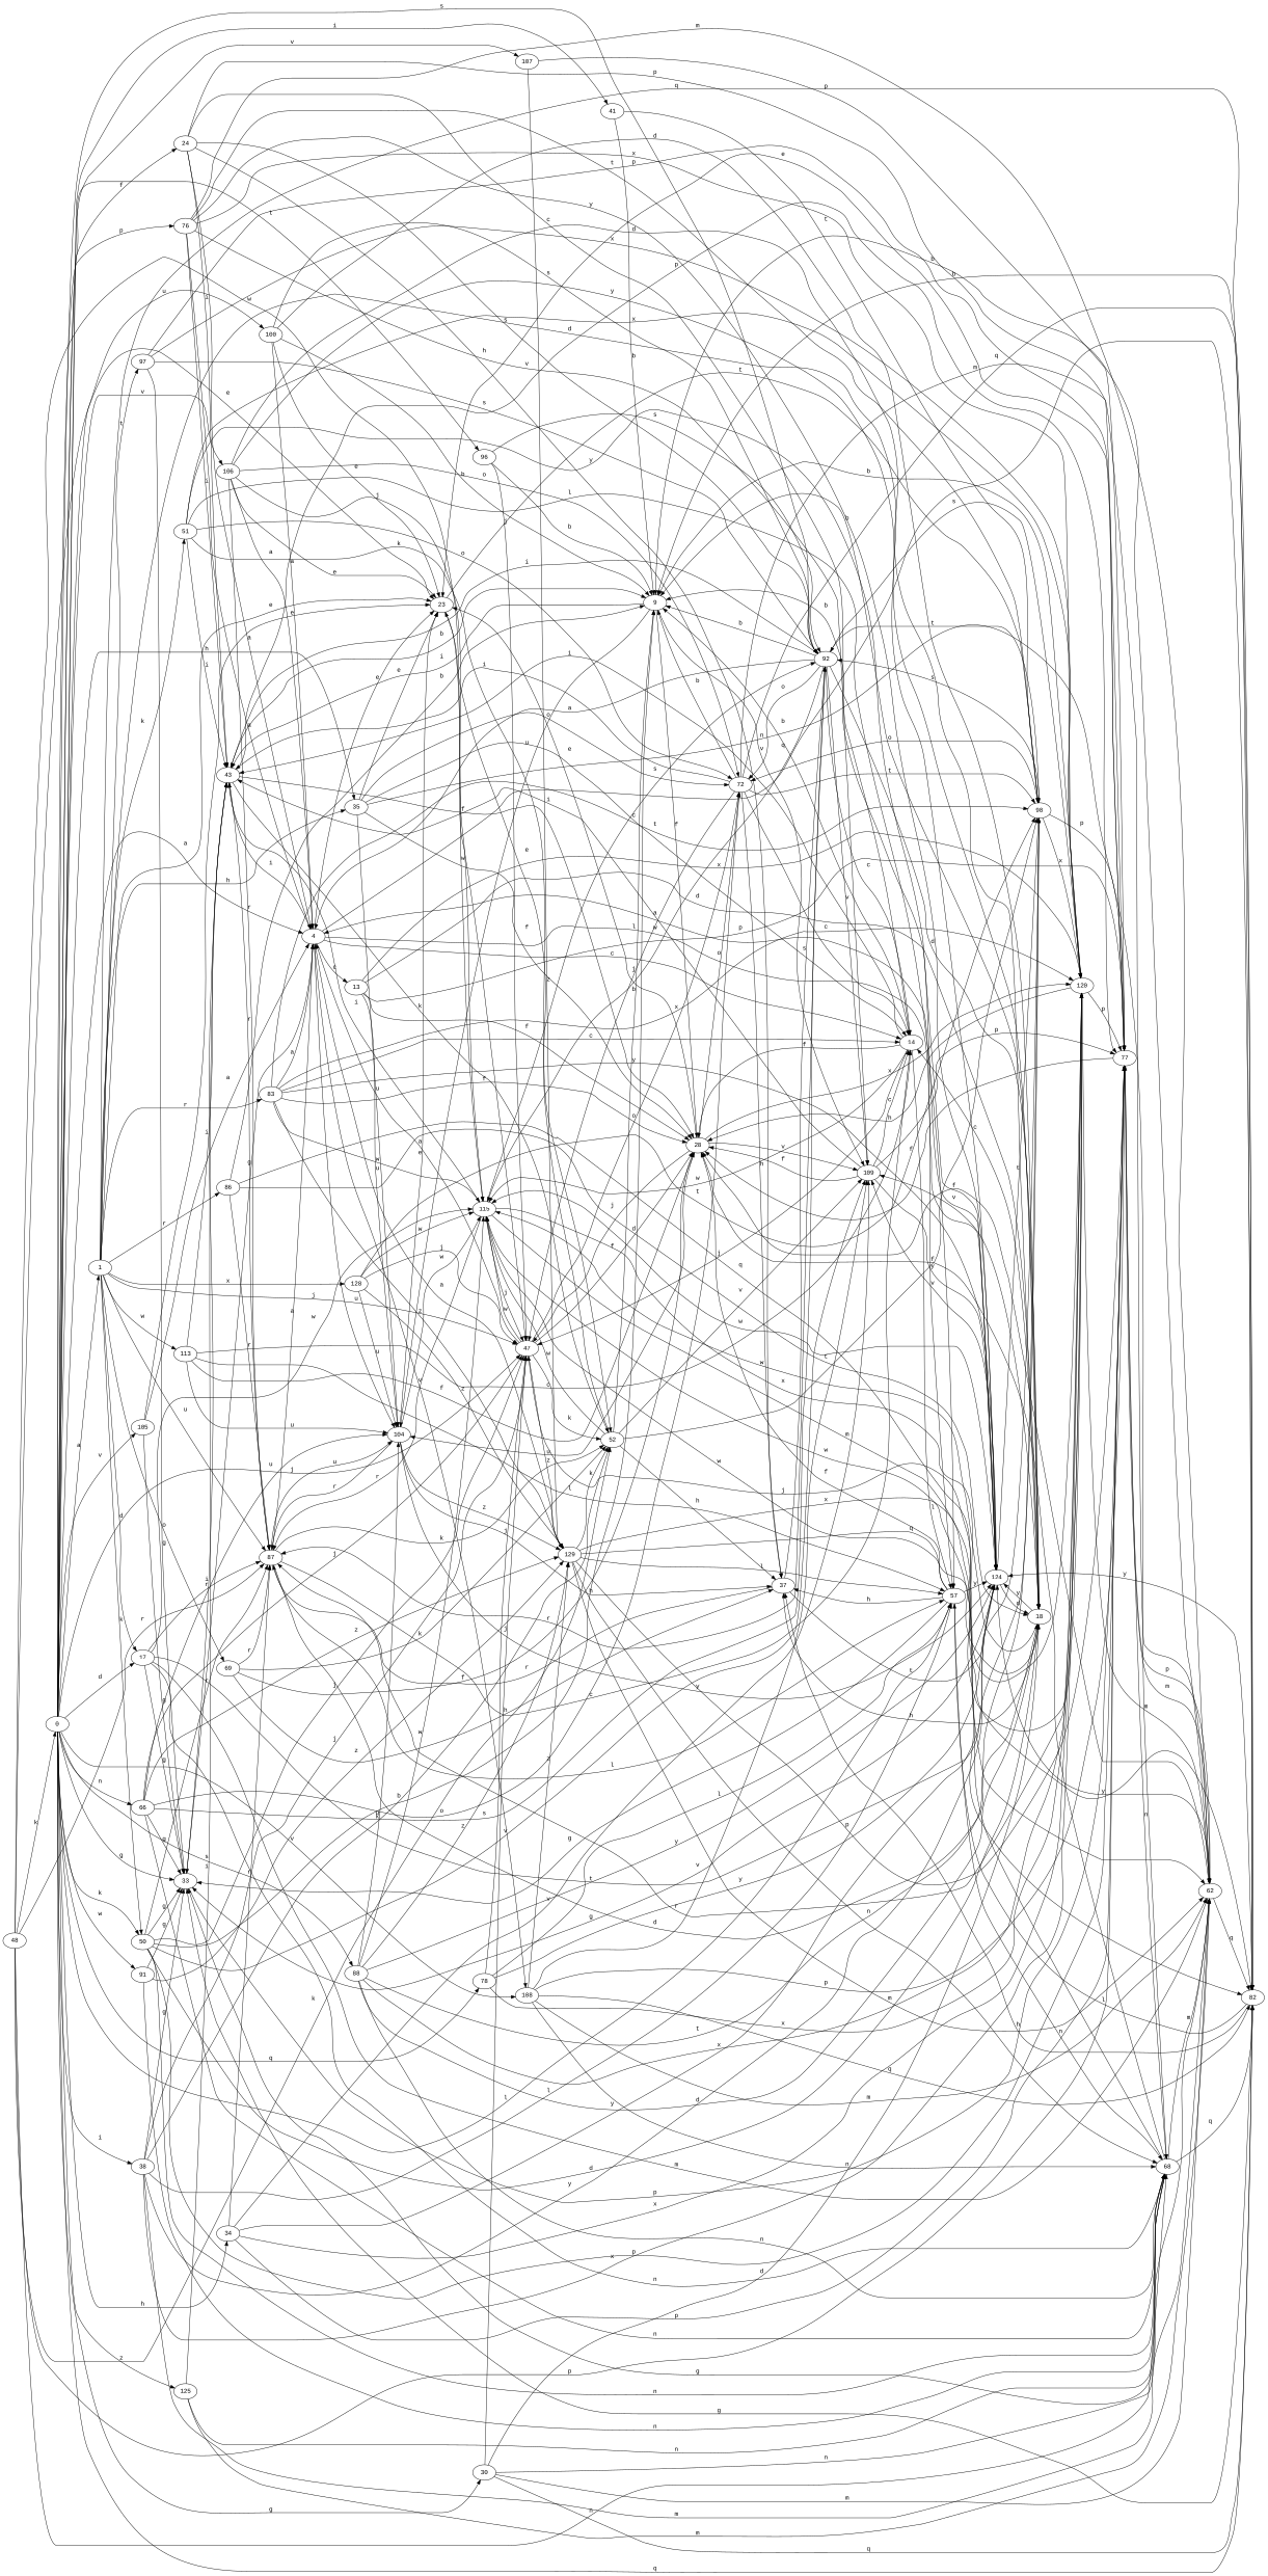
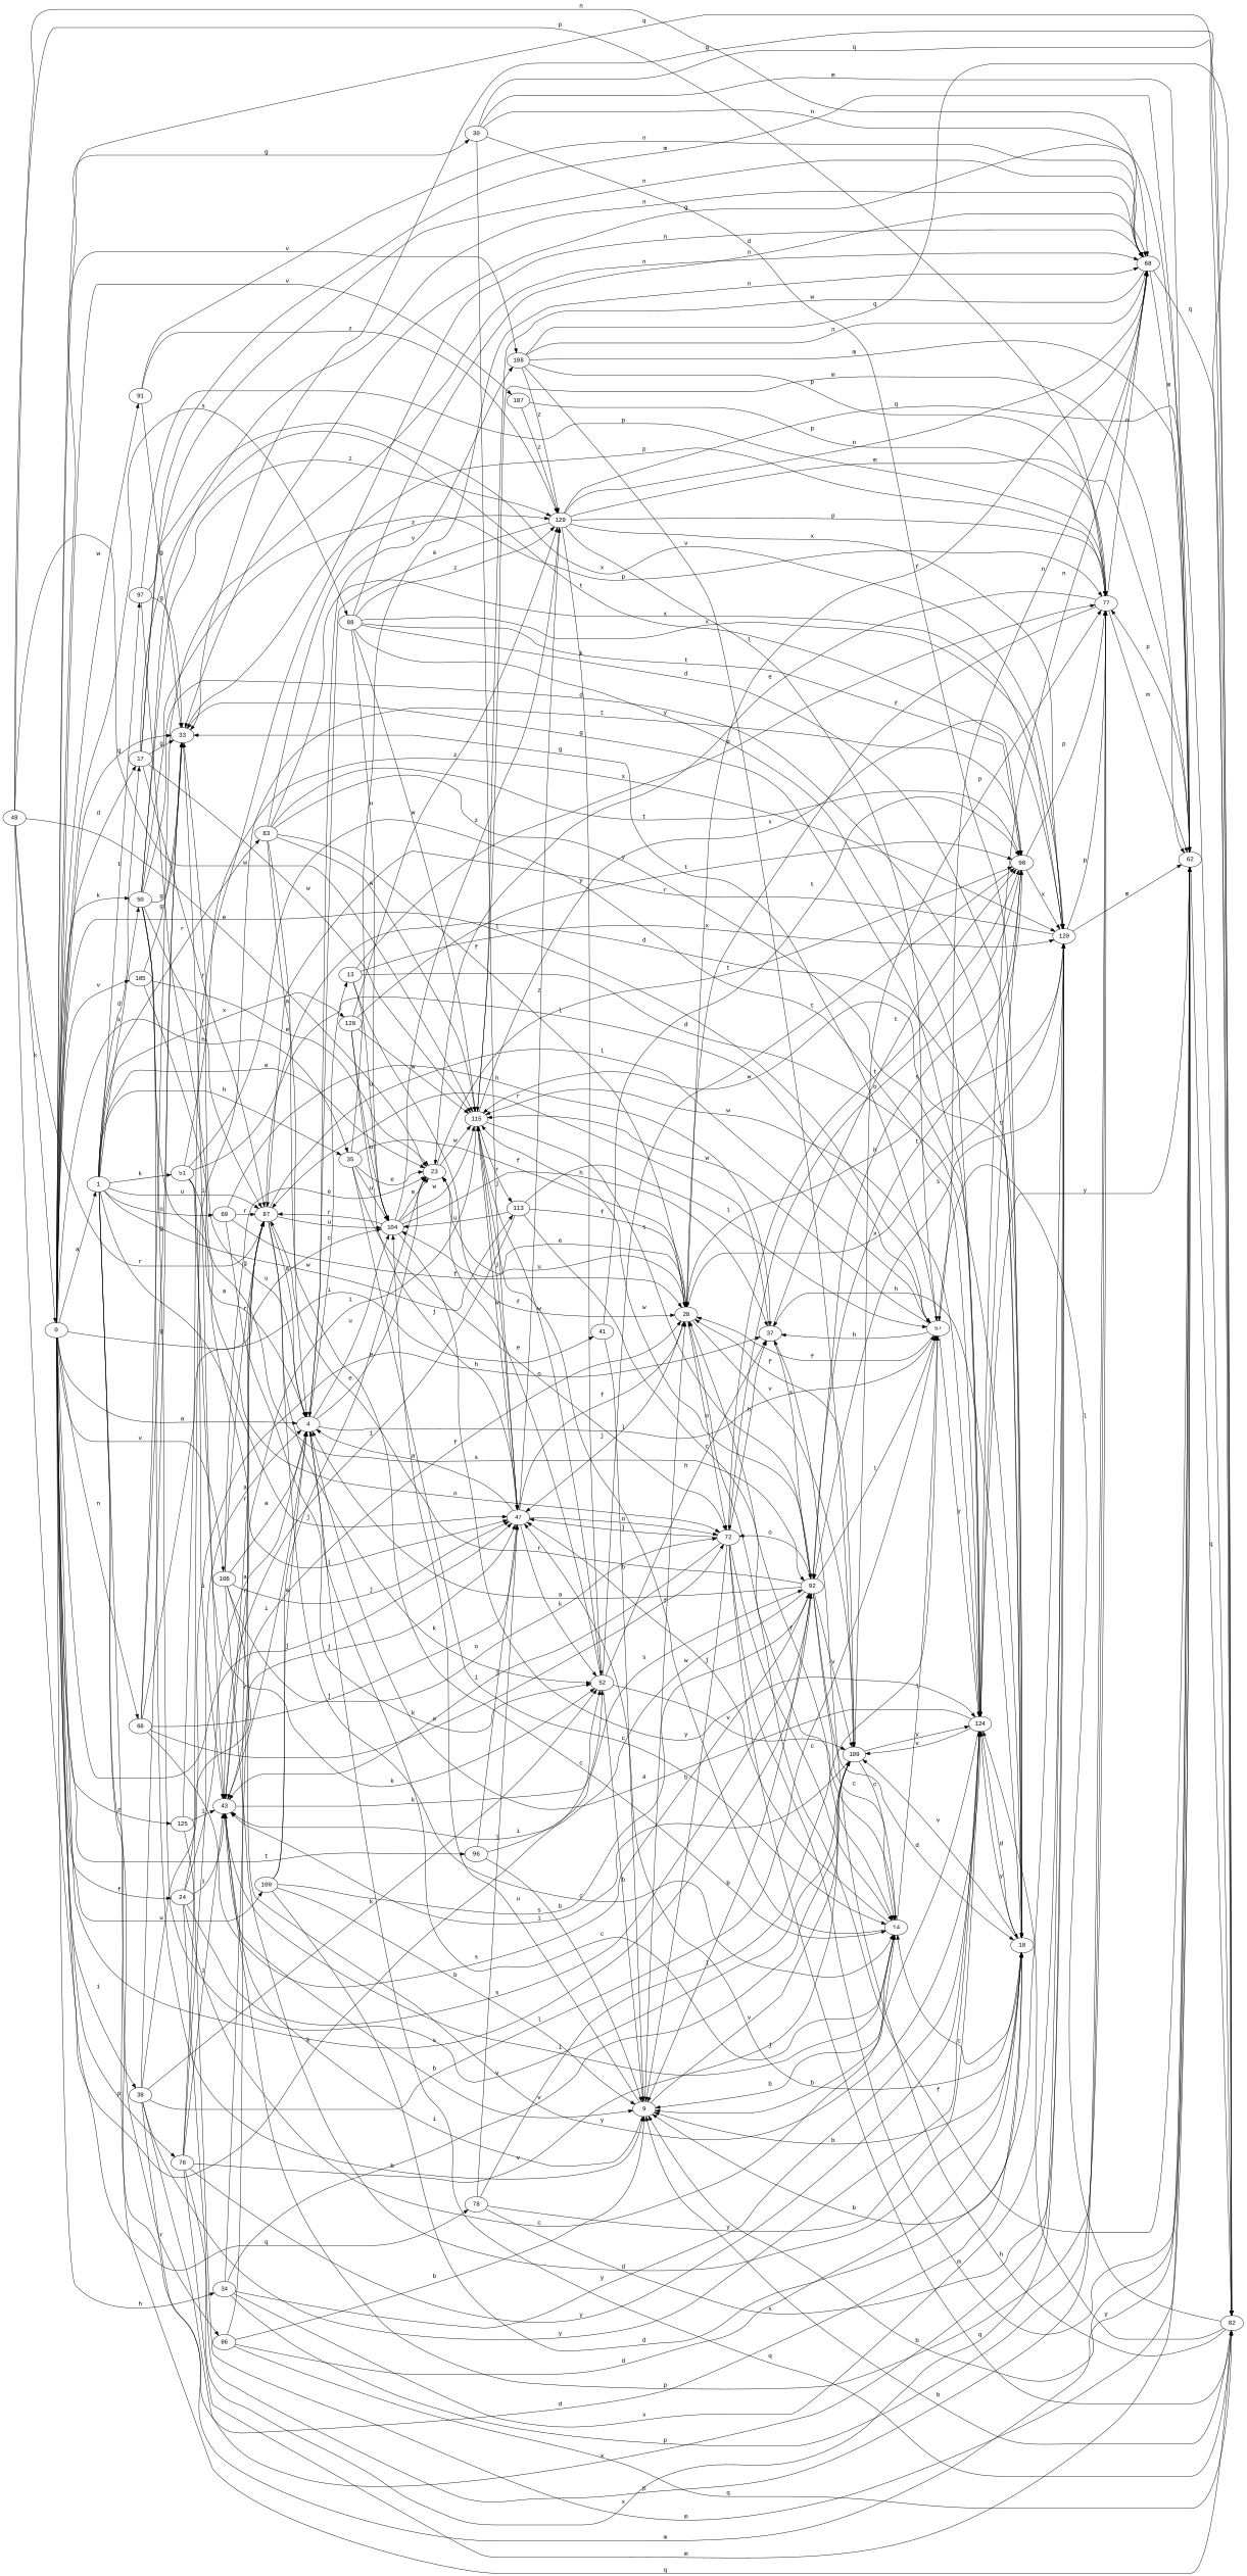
  strict digraph {
    fontname="Liberation Mono"
    rankdir=LR
    node [fontname="Liberation Mono"]
    edge [fontname="Liberation Mono"]
    0
    1
    4
    17
    n5 [label=24]
    30
    33
    34
    35
    38
    41
    47
    50
    57
    66
    76
    78
    82
    88
    91
    92
    96
    100
    105
    106
    107
    108
    125
    18
    23
    51
    69
    83
    86
    87
    97
    113
    n38 [label=128]
    13
    14
    43
    104
    115
    62
    68
    98
    77
    37
    109
    120
    124
    28
    72
    52
    9
    129
    48
    0 -> 1 [label=a]
    0 -> 4 [label=a]
    0 -> 17 [label=d]
    0 -> n5 [label=f]
    0 -> 30 [label=g]
    0 -> 33 [label=g]
    0 -> 34 [label=h]
    0 -> 35 [label=h]
    0 -> 38 [label=i]
    0 -> 41 [label=i]
    0 -> 47 [label=j]
    0 -> 50 [label=k]
    0 -> 57 [label=l]
    0 -> 66 [label=n]
    0 -> 76 [label=p]
    0 -> 78 [label=q]
    0 -> 82 [label=q]
    0 -> 88 [label=s]
    0 -> 91 [label=w]
    0 -> 92 [label=s]
    0 -> 96 [label=t]
    0 -> 100 [label=u]
    0 -> 105 [label=v]
    0 -> 106 [label=v]
    0 -> 107 [label=v]
    0 -> 108 [label=v]
    0 -> 125 [label=z]
    1 -> 17 [label=d]
    1 -> 35 [label=h]
    1 -> 47 [label=j]
    1 -> 50 [label=k]
    1 -> 82 [label=q]
    1 -> 18 [label=d]
    1 -> 23 [label=e]
    1 -> 51 [label=k]
    1 -> 69 [label=o]
    1 -> 83 [label=r]
    1 -> 86 [label=r]
    1 -> 87 [label=u]
    1 -> 97 [label=t]
    1 -> 113 [label=w]
    1 -> n38 [label=x]
    4 -> 33 [label=g]
    4 -> 57 [label=l]
    4 -> 82 [label=q]
    4 -> 108 [label=v]
    4 -> 23 [label=e]
    4 -> 13 [label=c]
    4 -> 14 [label=c]
    4 -> 43 [label=i]
    4 -> 104 [label=u]
    17 -> 33 [label=g]
    17 -> 87 [label=r]
    17 -> 115 [label=w]
    17 -> 62 [label=m]
    17 -> 68 [label=n]
    17 -> 98 [label=t]
    n5 -> 4 [label=a]
    n5 -> 92 [label=s]
    n5 -> 14 [label=c]
    n5 -> 43 [label=i]
    n5 -> 77 [label=p]
    n5 -> 37 [label=h]
    30 -> 47 [label=j]
    30 -> 82 [label=q]
    30 -> 18 [label=d]
    30 -> 62 [label=m]
    30 -> 68 [label=n]
    33 -> 43 [label=i]
    33 -> 77 [label=p]
    34 -> 87 [label=r]
    34 -> 77 [label=p]
    34 -> 109 [label=v]
    34 -> 120 [label=x]
    34 -> 124 [label=y]
    35 -> 23 [label=e]
    35 -> 14 [label=c]
    35 -> 104 [label=u]
    35 -> 68 [label=n]
    35 -> 28 [label=f]
    35 -> 72 [label=o]
    38 -> 33 [label=g]
    38 -> 47 [label=j]
    38 -> 57 [label=l]
    38 -> 62 [label=m]
    38 -> 120 [label=x]
    38 -> 124 [label=y]
    38 -> 52 [label=k]
    41 -> 98 [label=t]
    41 -> 9 [label=b]
    47 -> 4 [label=a]
    47 -> 115 [label=w]
    47 -> 28 [label=f]
    47 -> 72 [label=o]
    47 -> 52 [label=k]
    47 -> 129 [label=z]
    50 -> 33 [label=g]
    50 -> 47 [label=j]
    50 -> 18 [label=d]
    50 -> 87 [label=r]
    50 -> 68 [label=n]
    50 -> 77 [label=p]
    50 -> 109 [label=v]
    50 -> 9 [label=b]
    57 -> 33 [label=g]
    57 -> 115 [label=w]
    57 -> 68 [label=n]
    57 -> 37 [label=h]
    57 -> 124 [label=y]
    57 -> 28 [label=f]
    66 -> 33 [label=g]
    66 -> 47 [label=j]
    66 -> 92 [label=s]
    66 -> 104 [label=u]
    66 -> 68 [label=n]
    66 -> 72 [label=o]
-   66 -> 129 [label=z]
+   50 -> 129 [label=z]
    76 -> 4 [label=a]
    76 -> 43 [label=i]
    76 -> 62 [label=m]
    76 -> 98 [label=t]
    76 -> 109 [label=v]
    76 -> 120 [label=x]
    76 -> 124 [label=y]
    78 -> 47 [label=j]
    78 -> 57 [label=l]
    78 -> 120 [label=x]
    78 -> 124 [label=y]
    82 -> 33 [label=g]
    82 -> 57 [label=l]
    82 -> 37 [label=h]
    82 -> 124 [label=y]
    82 -> 9 [label=b]
    88 -> 18 [label=d]
    88 -> 104 [label=u]
    88 -> 115 [label=w]
    88 -> 68 [label=n]
    88 -> 98 [label=t]
    88 -> 120 [label=x]
    88 -> 124 [label=y]
    88 -> 129 [label=z]
    91 -> 33 [label=g]
    91 -> 68 [label=n]
    91 -> 129 [label=z]
    92 -> 4 [label=a]
+   92 -> 57 [label=l]
    92 -> 18 [label=d]
    92 -> 87 [label=r]
    92 -> 14 [label=c]
    92 -> 43 [label=i]
    92 -> 115 [label=w]
    92 -> 98 [label=t]
    92 -> 109 [label=v]
    92 -> 72 [label=o]
    92 -> 9 [label=b]
    96 -> 47 [label=j]
    96 -> 92 [label=s]
    96 -> 9 [label=b]
    100 -> 4 [label=a]
    100 -> 92 [label=s]
    100 -> 18 [label=d]
    100 -> 23 [label=e]
    100 -> 9 [label=b]
    105 -> 4 [label=a]
    105 -> 33 [label=g]
    105 -> 23 [label=e]
    106 -> 4 [label=a]
    106 -> 47 [label=j]
    106 -> 18 [label=d]
    106 -> 23 [label=e]
    106 -> 87 [label=r]
    106 -> 124 [label=y]
    106 -> 72 [label=o]
    107 -> 77 [label=p]
    107 -> 129 [label=z]
    108 -> 82 [label=q]
    108 -> 62 [label=m]
    108 -> 68 [label=n]
    108 -> 77 [label=p]
    108 -> 109 [label=v]
    108 -> 129 [label=z]
    125 -> 43 [label=i]
    125 -> 62 [label=m]
    125 -> 68 [label=n]
    18 -> 47 [label=j]
    18 -> 14 [label=c]
    18 -> 115 [label=w]
    18 -> 37 [label=h]
    18 -> 109 [label=v]
    18 -> 124 [label=y]
    18 -> 9 [label=b]
    23 -> 115 [label=w]
    23 -> 98 [label=t]
    51 -> 57 [label=l]
    51 -> 43 [label=i]
    51 -> 120 [label=x]
    51 -> 124 [label=y]
    51 -> 72 [label=o]
    51 -> 52 [label=k]
    69 -> 87 [label=r]
    69 -> 37 [label=h]
    69 -> 28 [label=f]
    69 -> 52 [label=k]
    83 -> 4 [label=a]
    83 -> 14 [label=c]
    83 -> 115 [label=w]
    83 -> 98 [label=t]
    83 -> 120 [label=x]
    83 -> 124 [label=y]
    83 -> 28 [label=f]
    83 -> 129 [label=z]
    86 -> 82 [label=q]
    86 -> 18 [label=d]
    86 -> 87 [label=r]
    86 -> 9 [label=b]
    87 -> 4 [label=a]
    87 -> 57 [label=l]
    87 -> 18 [label=d]
    87 -> 14 [label=c]
    87 -> 104 [label=u]
    87 -> 52 [label=k]
    97 -> 33 [label=g]
    97 -> 92 [label=s]
    97 -> 77 [label=p]
    97 -> 120 [label=x]
    113 -> 57 [label=l]
    113 -> 14 [label=c]
    113 -> 43 [label=i]
    113 -> 104 [label=u]
    113 -> 28 [label=f]
    n38 -> 47 [label=j]
    n38 -> 104 [label=u]
    n38 -> 115 [label=w]
    n38 -> 98 [label=t]
    n38 -> 129 [label=z]
    13 -> 18 [label=d]
    13 -> 104 [label=u]
    13 -> 77 [label=p]
    13 -> 120 [label=x]
    13 -> 28 [label=f]
    14 -> 47 [label=j]
    14 -> 57 [label=l]
    14 -> 43 [label=i]
    14 -> 115 [label=w]
    14 -> 28 [label=f]
    14 -> 9 [label=b]
    43 -> 87 [label=r]
    43 -> 77 [label=p]
    43 -> 28 [label=f]
    43 -> 52 [label=k]
    43 -> 9 [label=b]
    104 -> 23 [label=e]
    104 -> 87 [label=r]
    104 -> 115 [label=w]
    104 -> 37 [label=h]
    104 -> 124 [label=y]
    104 -> 129 [label=z]
    115 -> 47 [label=j]
    115 -> 92 [label=s]
-   115 -> 87 [label=r]
+   115 -> 113 [label=r]
    115 -> 43 [label=i]
    115 -> 62 [label=m]
    115 -> 120 [label=x]
    62 -> 33 [label=g]
    62 -> 82 [label=q]
    62 -> 77 [label=p]
    62 -> 124 [label=y]
    62 -> 28 [label=f]
    62 -> 9 [label=b]
    68 -> 82 [label=q]
    68 -> 115 [label=w]
    68 -> 62 [label=m]
    68 -> 28 [label=f]
    98 -> 92 [label=s]
    98 -> 77 [label=p]
    98 -> 120 [label=x]
    98 -> 72 [label=o]
    77 -> 23 [label=e]
    77 -> 62 [label=m]
    77 -> 68 [label=n]
    77 -> 28 [label=f]
    37 -> 92 [label=s]
    37 -> 87 [label=r]
    37 -> 98 [label=t]
    109 -> 14 [label=c]
    109 -> 43 [label=i]
    109 -> 77 [label=p]
    109 -> 124 [label=y]
    109 -> 28 [label=f]
    120 -> 92 [label=s]
    120 -> 87 [label=r]
    120 -> 62 [label=m]
    120 -> 77 [label=p]
    120 -> 28 [label=h]
    120 -> 9 [label=b]
    124 -> 4 [label=a]
    124 -> 33 [label=g]
    124 -> 18 [label=d]
    124 -> 115 [label=w]
+   124 -> 68 [label=n]
    124 -> 98 [label=t]
    124 -> 109 [label=v]
    124 -> 9 [label=b]
    28 -> 47 [label=j]
    28 -> 23 [label=e]
    28 -> 104 [label=u]
    28 -> 109 [label=v]
    28 -> 120 [label=x]
    28 -> 72 [label=o]
    72 -> 47 [label=j]
    72 -> 82 [label=q]
    72 -> 14 [label=c]
    72 -> 43 [label=i]
    72 -> 62 [label=m]
    72 -> 98 [label=t]
    72 -> 37 [label=h]
    72 -> 9 [label=b]
    52 -> 23 [label=e]
    52 -> 115 [label=w]
    52 -> 98 [label=t]
    52 -> 37 [label=h]
    52 -> 109 [label=v]
    52 -> 9 [label=b]
    9 -> 43 [label=i]
    9 -> 104 [label=u]
    9 -> 109 [label=v]
    9 -> 28 [label=f]
    129 -> 4 [label=a]
    129 -> 57 [label=l]
    129 -> 82 [label=q]
    129 -> 62 [label=m]
    129 -> 68 [label=n]
    129 -> 77 [label=p]
    129 -> 120 [label=x]
    129 -> 52 [label=k]
    48 -> 0 [label=k]
    48 -> 23 [label=e]
    48 -> 87 [label=r]
    48 -> 115 [label=w]
    48 -> 68 [label=n]
    48 -> 77 [label=p]
    48 -> 52 [label=k]
  }
